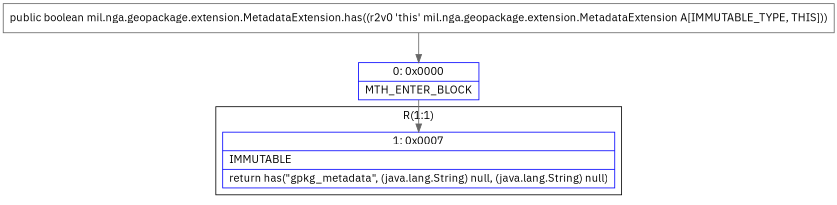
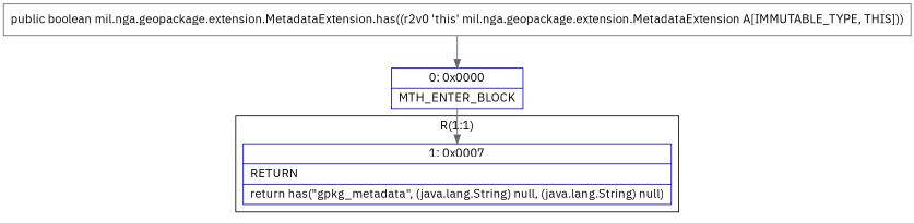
  digraph {
    fontname="IBM Plex Sans"
    node [color=blue shape=record fontname="IBM Plex Sans"]
    edge [color=gray40 fontname="IBM Plex Sans"]
-   n1 [label="{1\:\ 0x0007|IMMUTABLE\l|return has(\"gpkg_metadata\", (java.lang.String) null, (java.lang.String) null)\l}"]
+   n1 [label="{1\:\ 0x0007|RETURN\l|return has(\"gpkg_metadata\", (java.lang.String) null, (java.lang.String) null)\l}"]
    n2 [label="{0\:\ 0x0000|MTH_ENTER_BLOCK\l}"]
    n3 [label="{public boolean mil.nga.geopackage.extension.MetadataExtension.has((r2v0 'this' mil.nga.geopackage.extension.MetadataExtension A[IMMUTABLE_TYPE, THIS])) }" color=gray40]
    subgraph cluster_1 {
      label="R(1:1)"
      n1
    }
    n2 -> n1
    n3 -> n2
  }
